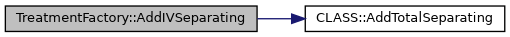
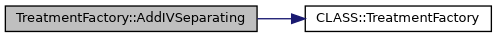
  digraph {
    rankdir=LR
    node [color=black fontname=Helvetica fontsize=10 shape=record style=filled]
    n1 [fillcolor=grey75 fontcolor=black height=0.2 label="TreatmentFactory::AddIVSeparating" width=0.4]
-   n2 [fillcolor=white height=0.2 label="CLASS::AddTotalSeparating" width=0.4]
+   n2 [fillcolor=white height=0.2 label="CLASS::TreatmentFactory" width=0.4]
    n1 -> n2 [color=midnightblue fontname=Helvetica fontsize=10 labelfontname=Helvetica labelfontsize=10 style=solid]
  }
